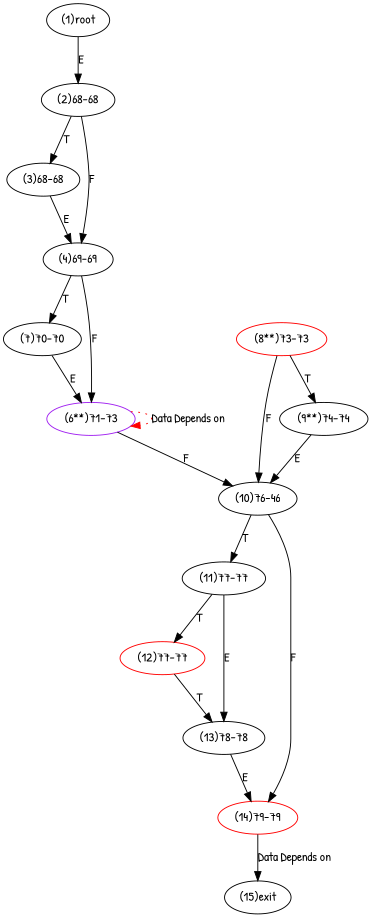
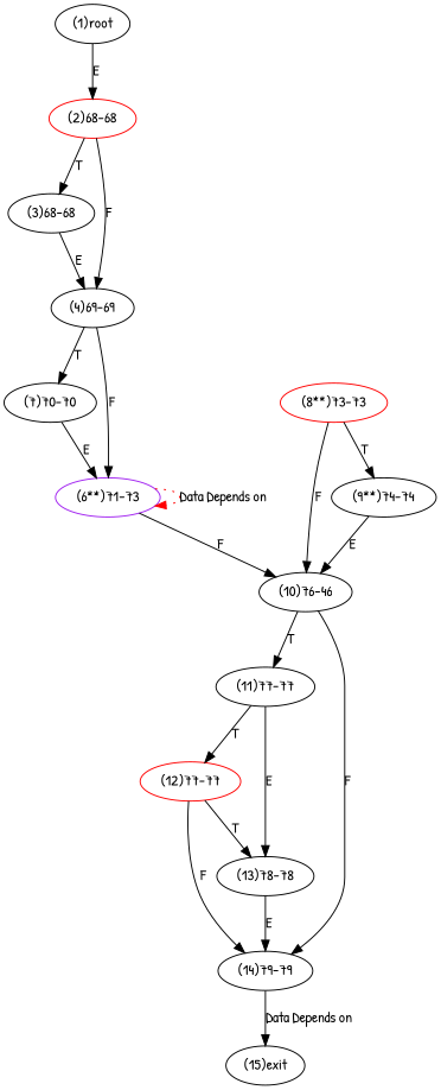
  digraph {
    fontname="Patrick Hand"
    node [fontname="Patrick Hand"]
    edge [fontname="Patrick Hand"]
    n1 [label="(1)root"]
-   n2 [label="(2)68-68"]
+   n2 [label="(2)68-68" color=red]
    n3 [label="(3)68-68"]
    n4 [label="(4)69-69"]
    n5 [label="(7)70-70"]
    n6 [color=purple label="(6**)71-73"]
    n7 [label="(10)76-46"]
    n8 [label="(11)77-77"]
-   n9 [label="(14)79-79" color=red]
+   n9 [label="(14)79-79"]
    n10 [color=red label="(8**)73-73"]
    n11 [label="(9**)74-74"]
    n12 [color=red label="(12)77-77"]
    n13 [label="(13)78-78"]
    n14 [label="(15)exit"]
    n1 -> n2 [label=E]
    n2 -> n3 [label=T]
    n2 -> n4 [label=F]
    n3 -> n4 [label=E]
    n4 -> n5 [label=T]
    n4 -> n6 [label=F]
    n5 -> n6 [label=E]
    n6 -> n6 [color=red label="Data Depends on" style=dotted]
    n6 -> n7 [label=F]
    n7 -> n8 [label=T]
    n7 -> n9 [label=F]
    n8 -> n12 [label=T]
    n8 -> n13 [label=E]
    n9 -> n14 [label="Data Depends on"]
    n10 -> n7 [label=F]
    n10 -> n11 [label=T]
    n11 -> n7 [label=E]
+   n12 -> n9 [label=F]
    n12 -> n13 [label=T]
    n13 -> n9 [label=E]
  }
